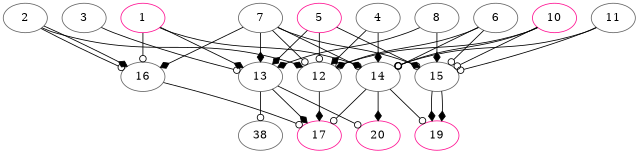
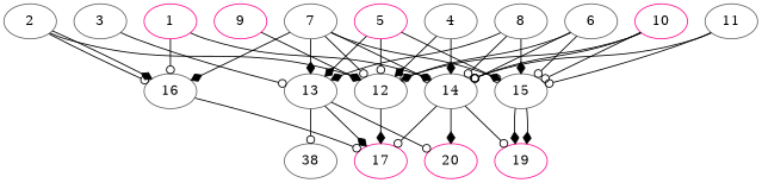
  digraph {
    node [alpha=0.17 color=gray40]
    edge [arrowhead=odot]
    1 [alpha=0.16 color=deeppink expect_size=19868672]
    13 [alpha=0.10 expect_size=37689344]
    14 [expect_size=30189568]
    16 [alpha=0.18 expect_size=40412160]
    17 [alpha=0.19 color=deeppink expect_size=38724608]
    n6 [alpha=0.20 expect_size=37847040 label=38]
    20 [alpha=0.13 color=deeppink expect_size=10559488]
    19 [color=deeppink expect_size=11303936]
    2 [alpha=0.13 expect_size=24183808]
    12 [alpha=0.18 expect_size=6433792]
    3 [expect_size=20176896]
    4 [alpha=0.10 expect_size=40608768]
    5 [alpha=0.14 color=deeppink expect_size=24973312]
    15 [alpha=0.04 expect_size=7731200]
    6 [alpha=0.19 expect_size=39355392]
    7 [alpha=0.20 expect_size=15167488]
    8 [alpha=0.09 expect_size=7228416]
+   9 [alpha=0.20 color=deeppink expect_size=34331648]
    10 [alpha=0.03 color=deeppink expect_size=7069696]
    11 [alpha=0.12 expect_size=16119808]
-   1 -> 13 [arrowhead=diamond]
    1 -> 14 [arrowhead=diamond]
    1 -> 16
    13 -> 17 [arrowhead=diamond]
    13 -> n6
    13 -> 20
    14 -> 17
    14 -> 20 [arrowhead=diamond]
    14 -> 19
    16 -> 17
    2 -> 16
    2 -> 16 [arrowhead=diamond]
    2 -> 12 [arrowhead=diamond]
    12 -> 17 [arrowhead=diamond]
    3 -> 13
    4 -> 14 [arrowhead=diamond]
    4 -> 12 [arrowhead=diamond]
    5 -> 13 [arrowhead=diamond]
    5 -> 12
    5 -> 15
    15 -> 19 [arrowhead=diamond]
    15 -> 19 [arrowhead=diamond]
    6 -> 14
    6 -> 12 [arrowhead=diamond]
    6 -> 15
    7 -> 13 [arrowhead=diamond]
    7 -> 14
    7 -> 16 [arrowhead=diamond]
    7 -> 12
    7 -> 15 [arrowhead=diamond]
    8 -> 13 [arrowhead=diamond]
+   8 -> 14
    8 -> 15 [arrowhead=diamond]
+   9 -> 12 [arrowhead=diamond]
    10 -> 14
    10 -> 12
    10 -> 15
    11 -> 14
    11 -> 15
  }
